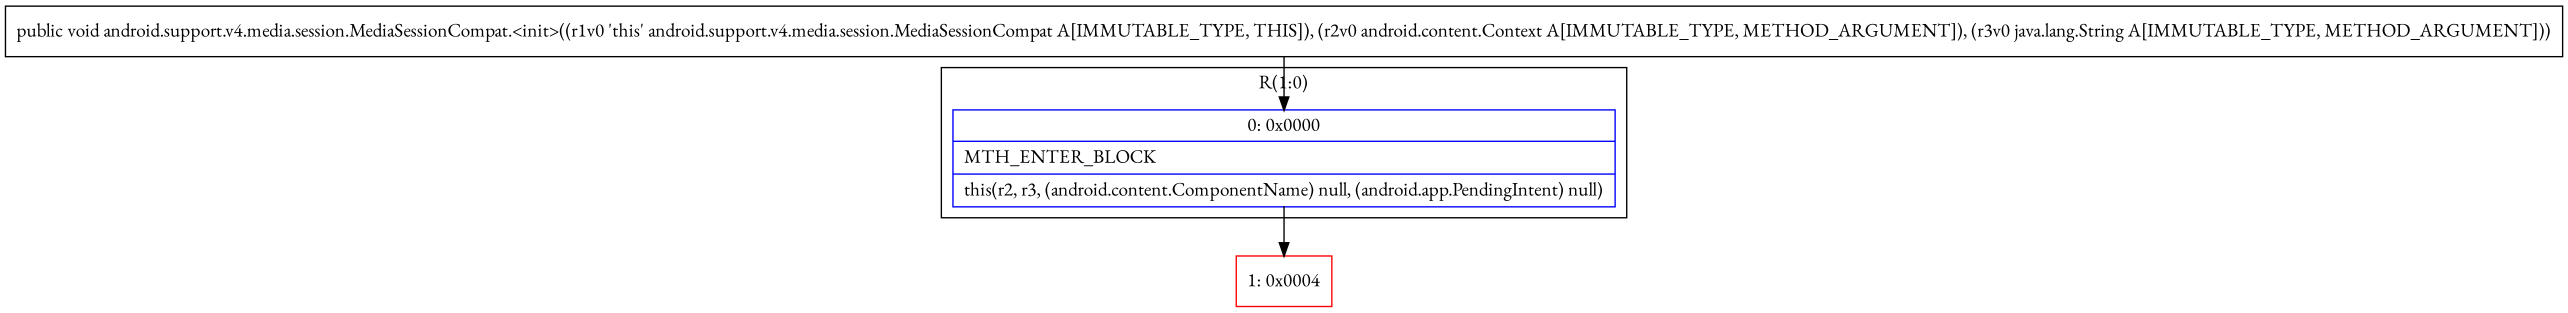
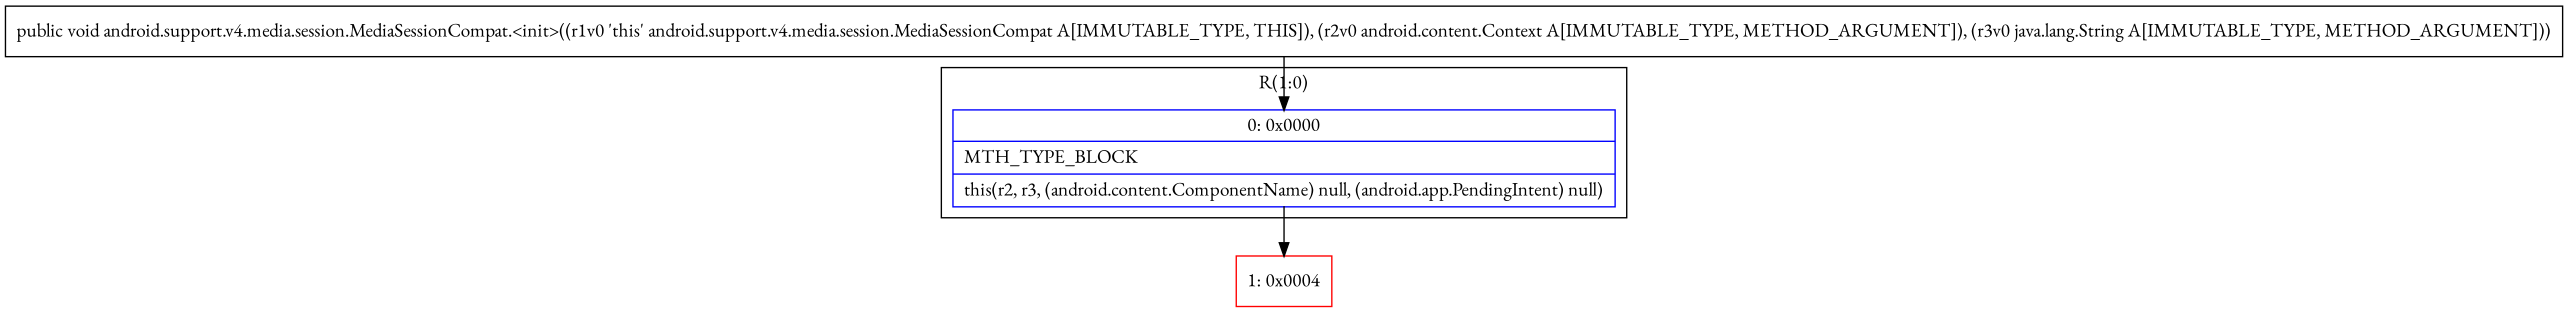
  digraph {
    fontname="EB Garamond"
    node [shape=record fontname="EB Garamond"]
    edge [fontname="EB Garamond"]
-   n1 [color=blue label="{0\:\ 0x0000|MTH_ENTER_BLOCK\l|this(r2, r3, (android.content.ComponentName) null, (android.app.PendingIntent) null)\l}"]
+   n1 [color=blue label="{0\:\ 0x0000|MTH_TYPE_BLOCK\l|this(r2, r3, (android.content.ComponentName) null, (android.app.PendingIntent) null)\l}"]
    n2 [color=red label="{1\:\ 0x0004}"]
    n3 [label="{public void android.support.v4.media.session.MediaSessionCompat.\<init\>((r1v0 'this' android.support.v4.media.session.MediaSessionCompat A[IMMUTABLE_TYPE, THIS]), (r2v0 android.content.Context A[IMMUTABLE_TYPE, METHOD_ARGUMENT]), (r3v0 java.lang.String A[IMMUTABLE_TYPE, METHOD_ARGUMENT])) }"]
    subgraph cluster_1 {
      label="R(1:0)"
      n1
    }
    n1 -> n2
    n3 -> n1
  }
